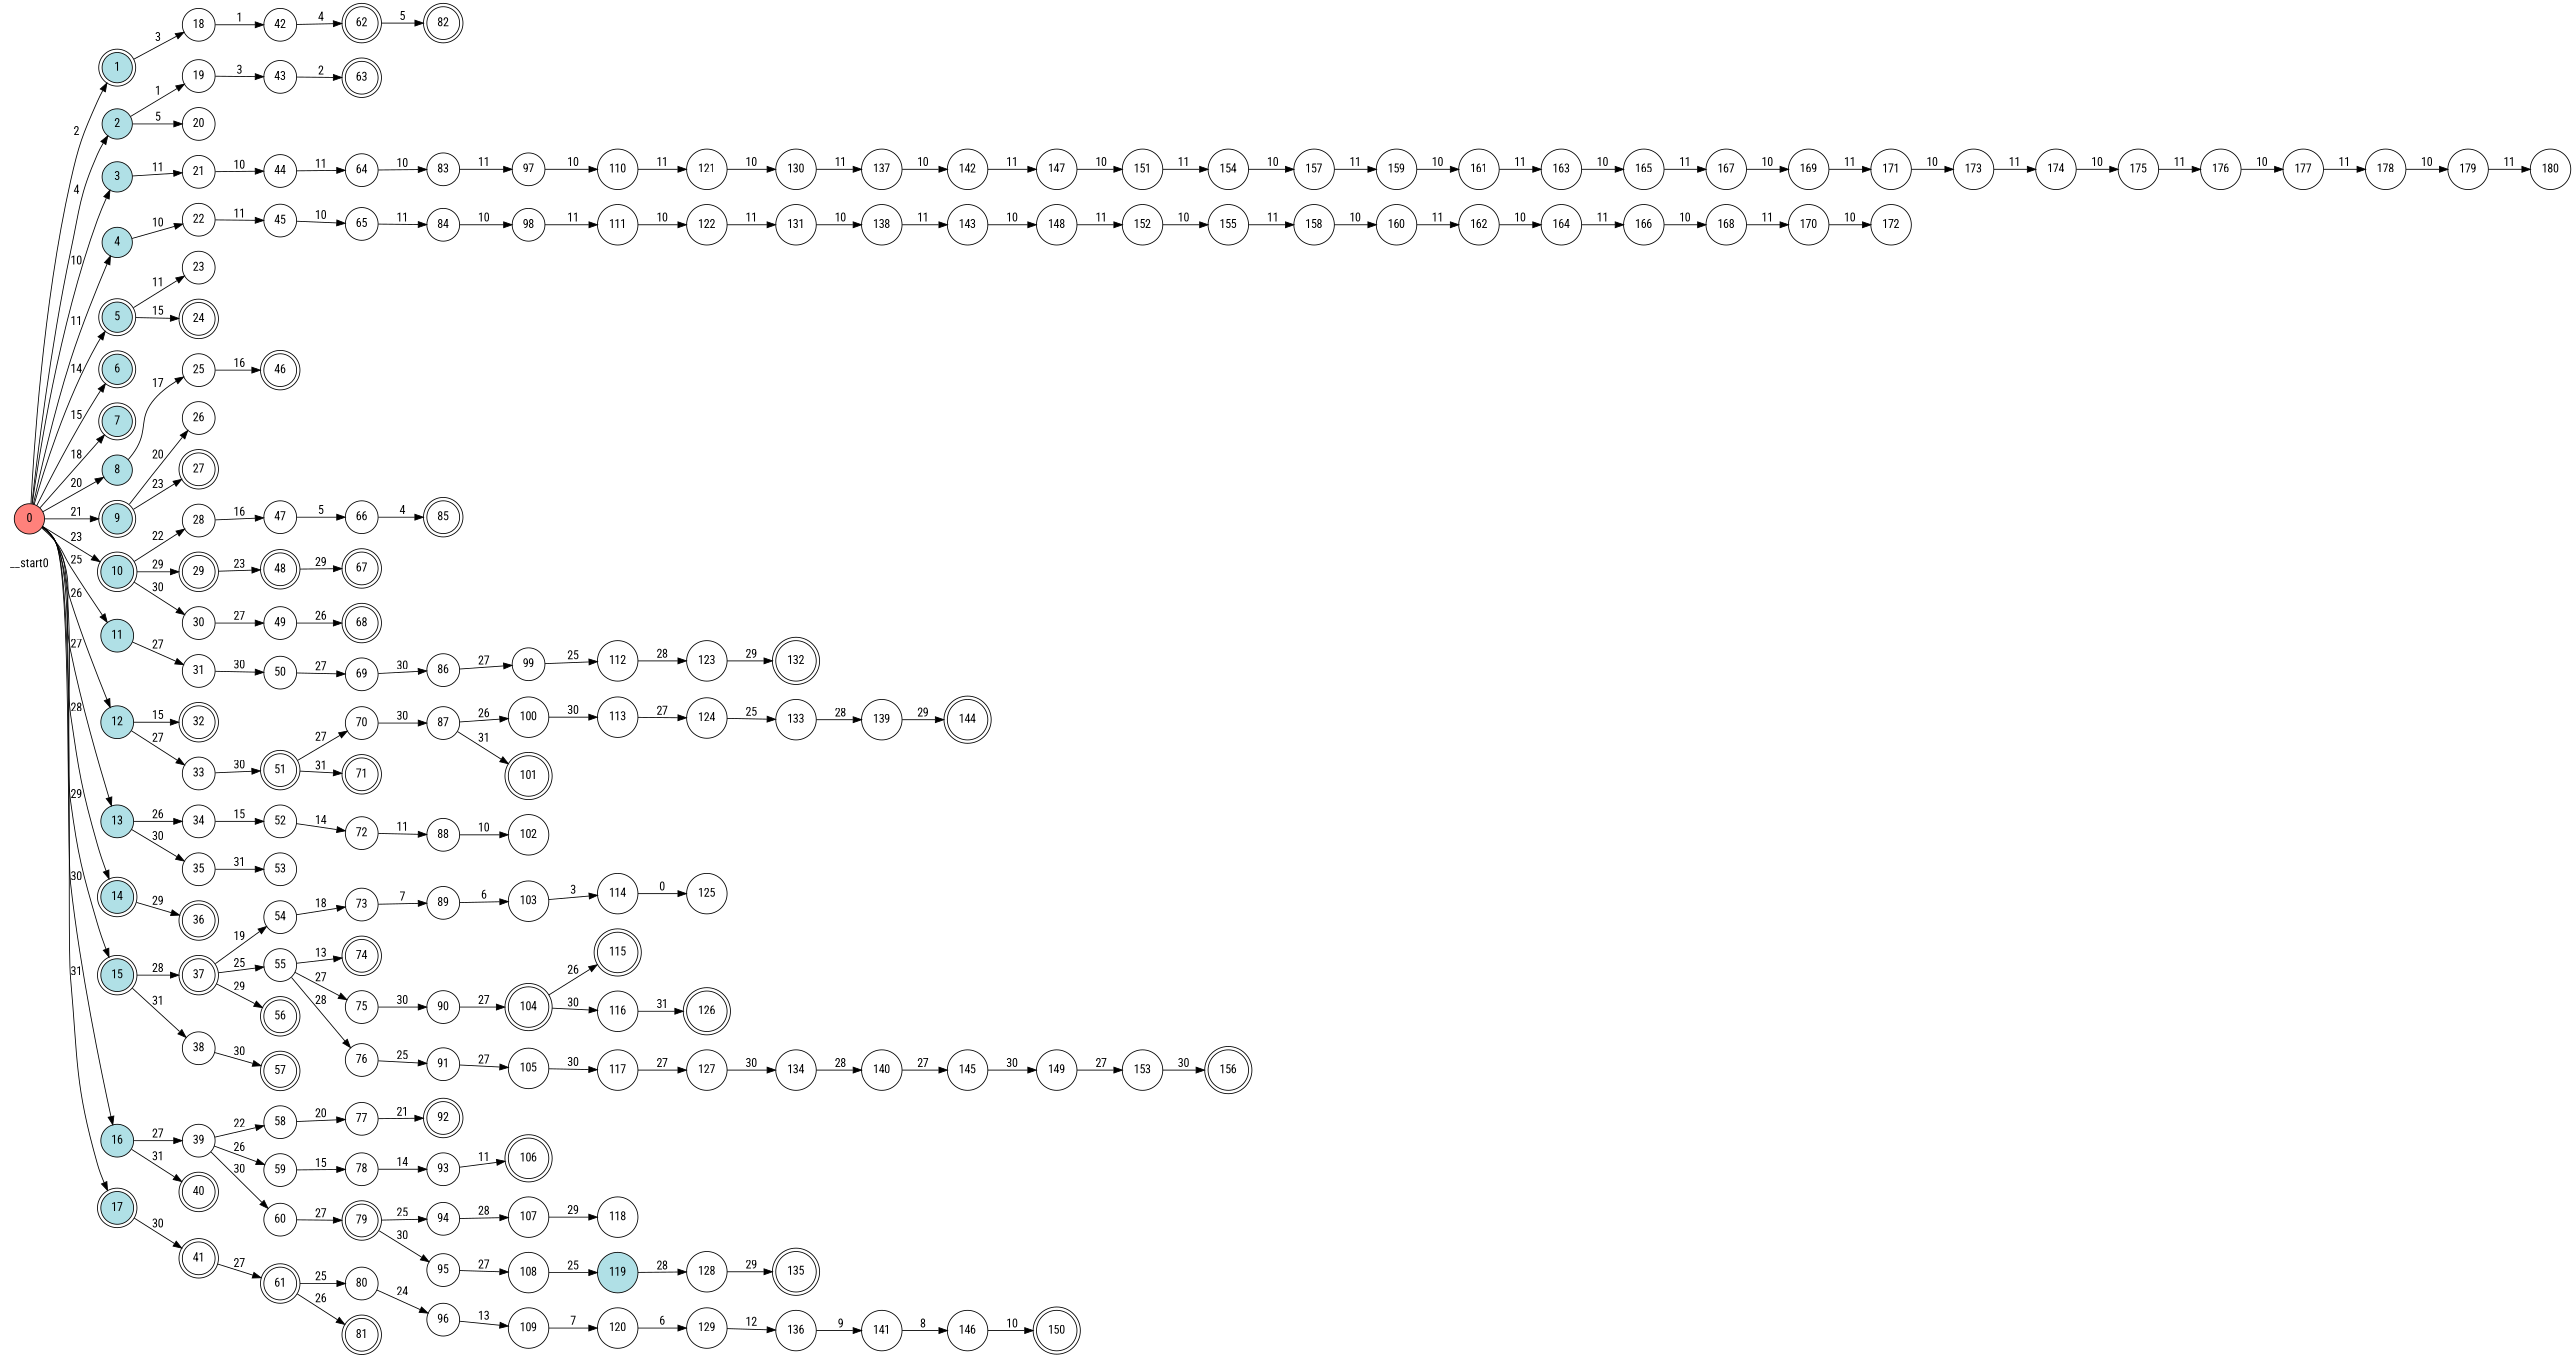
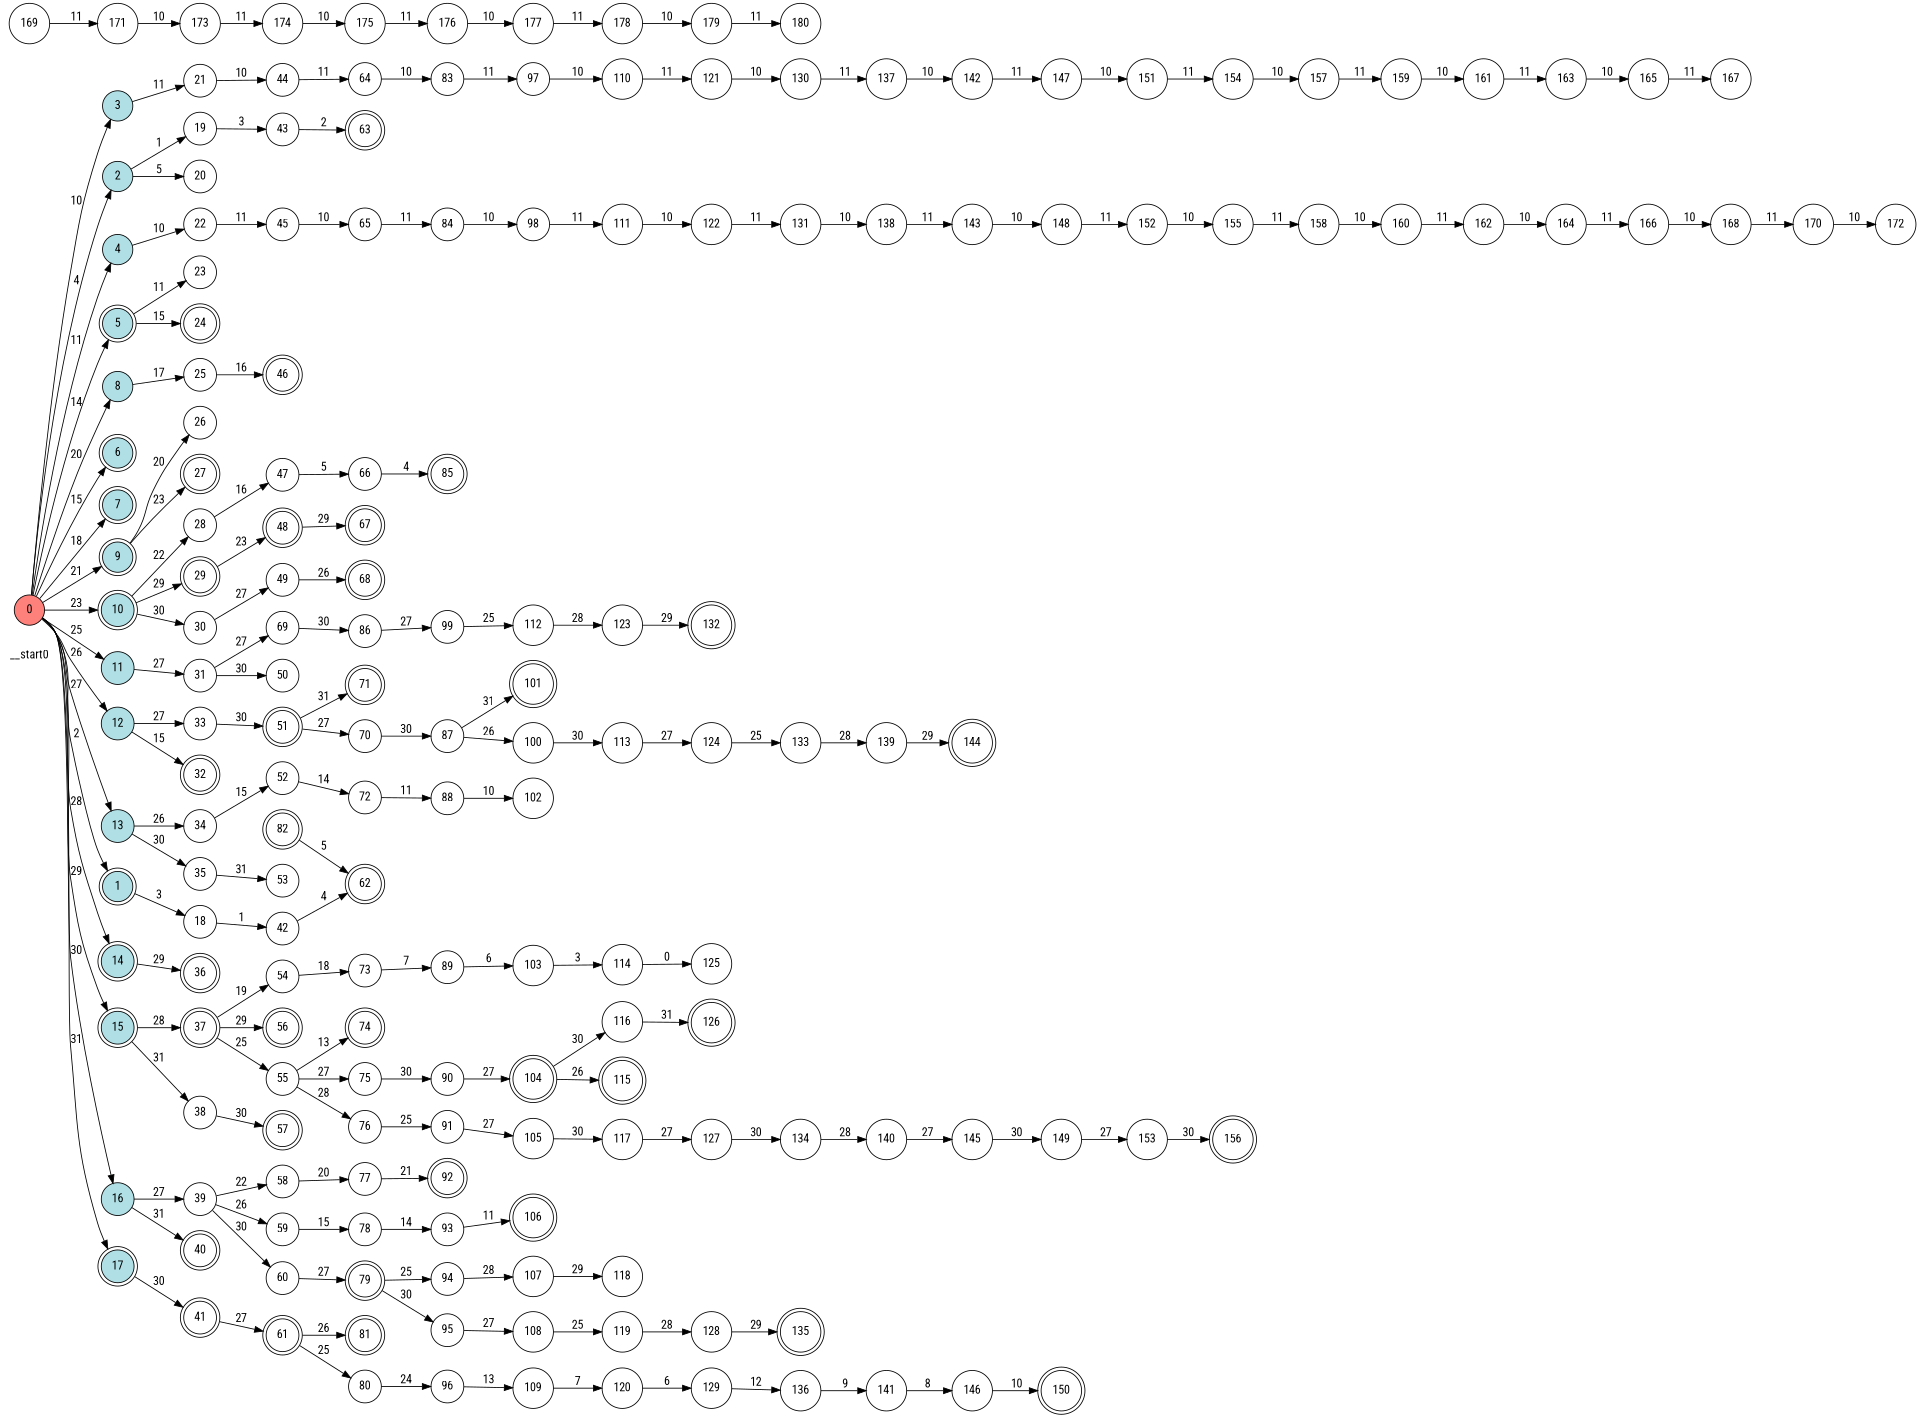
  digraph {
    fontname="Roboto Condensed"
    rankdir=LR
    node [fontname="Roboto Condensed" shape=circle color=black fillcolor=white style=filled]
    edge [fontname="Roboto Condensed"]
    __start0 [shape=none color="" fillcolor="" style=""]
    n2 [fillcolor="#ff817b" label=0]
    n3 [fillcolor=powderblue label=1 shape=doublecircle style="rounded,filled"]
    n4 [fillcolor=powderblue label=2]
    n5 [fillcolor=powderblue label=3]
    n6 [fillcolor=powderblue label=4]
    n7 [fillcolor=powderblue label=5 shape=doublecircle style="rounded,filled"]
    n8 [fillcolor=powderblue label=6 shape=doublecircle style="rounded,filled"]
    n9 [fillcolor=powderblue label=7 shape=doublecircle style="rounded,filled"]
    n10 [fillcolor=powderblue label=8]
    n11 [fillcolor=powderblue label=9 shape=doublecircle style="rounded,filled"]
    n12 [fillcolor=powderblue label=10 shape=doublecircle style="rounded,filled"]
    n13 [fillcolor=powderblue label=11]
    n14 [fillcolor=powderblue label=12]
    n15 [fillcolor=powderblue label=13]
    n16 [fillcolor=powderblue label=14 shape=doublecircle style="rounded,filled"]
    n17 [fillcolor=powderblue label=15 shape=doublecircle style="rounded,filled"]
    n18 [fillcolor=powderblue label=16]
    n19 [fillcolor=powderblue label=17 shape=doublecircle style="rounded,filled"]
    n20 [label=18]
    n21 [label=19]
    n22 [label=20]
    n23 [label=21]
    n24 [label=22]
    n25 [label=23]
    n26 [label=24 shape=doublecircle style="rounded,filled"]
    n27 [label=25]
    n28 [label=26]
    n29 [label=27 shape=doublecircle style="rounded,filled"]
    n30 [label=28]
    n31 [label=29 shape=doublecircle style="rounded,filled"]
    n32 [label=30]
    n33 [label=31]
    n34 [label=32 shape=doublecircle style="rounded,filled"]
    n35 [label=33]
    n36 [label=34]
    n37 [label=35]
    n38 [label=36 shape=doublecircle style="rounded,filled"]
    n39 [label=37 shape=doublecircle style="rounded,filled"]
    n40 [label=38]
    n41 [label=39]
    n42 [label=40 shape=doublecircle style="rounded,filled"]
    n43 [label=41 shape=doublecircle style="rounded,filled"]
    n44 [label=42]
    n45 [label=43]
    n46 [label=44]
    n47 [label=45]
    n48 [label=46 shape=doublecircle style="rounded,filled"]
    n49 [label=47]
    n50 [label=48 shape=doublecircle style="rounded,filled"]
    n51 [label=49]
    n52 [label=50]
    n53 [label=51 shape=doublecircle style="rounded,filled"]
    n54 [label=52]
    n55 [label=53]
    n56 [label=54]
    n57 [label=55]
    n58 [label=56 shape=doublecircle style="rounded,filled"]
    n59 [label=57 shape=doublecircle style="rounded,filled"]
    n60 [label=58]
    n61 [label=59]
    n62 [label=60]
    n63 [label=61 shape=doublecircle style="rounded,filled"]
    n64 [label=62 shape=doublecircle style="rounded,filled"]
    n65 [label=63 shape=doublecircle style="rounded,filled"]
    n66 [label=64]
    n67 [label=65]
    n68 [label=66]
    n69 [label=67 shape=doublecircle style="rounded,filled"]
    n70 [label=68 shape=doublecircle style="rounded,filled"]
    n71 [label=69]
    n72 [label=70]
    n73 [label=71 shape=doublecircle style="rounded,filled"]
    n74 [label=72]
    n75 [label=73]
    n76 [label=74 shape=doublecircle style="rounded,filled"]
    n77 [label=75]
    n78 [label=76]
    n79 [label=77]
    n80 [label=78]
    n81 [label=79 shape=doublecircle style="rounded,filled"]
    n82 [label=80]
    n83 [label=81 shape=doublecircle style="rounded,filled"]
    n84 [label=82 shape=doublecircle style="rounded,filled"]
    n85 [label=83]
    n86 [label=84]
    n87 [label=85 shape=doublecircle style="rounded,filled"]
    n88 [label=86]
    n89 [label=87]
    n90 [label=88]
    n91 [label=89]
    n92 [label=90]
    n93 [label=91]
    n94 [label=92 shape=doublecircle style="rounded,filled"]
    n95 [label=93]
    n96 [label=94]
    n97 [label=95]
    n98 [label=96]
    n99 [label=97]
    n100 [label=98]
    n101 [label=99]
    n102 [label=100]
    n103 [label=101 shape=doublecircle style="rounded,filled"]
    n104 [label=102]
    n105 [label=103]
    n106 [label=104 shape=doublecircle style="rounded,filled"]
    n107 [label=105]
    n108 [label=106 shape=doublecircle style="rounded,filled"]
    n109 [label=107]
    n110 [label=108]
    n111 [label=109]
    n112 [label=110]
    n113 [label=111]
    n114 [label=112]
    n115 [label=113]
    n116 [label=114]
    n117 [label=115 shape=doublecircle style="rounded,filled"]
    n118 [label=116]
    n119 [label=117]
    n120 [label=118 style="rounded,filled"]
-   n121 [fillcolor=powderblue label=119]
+   n121 [label=119]
    n122 [label=120]
    n123 [label=121]
    n124 [label=122]
    n125 [label=123]
    n126 [label=124]
    n127 [label=125]
    n128 [label=126 shape=doublecircle style="rounded,filled"]
    n129 [label=127]
    n130 [label=128]
    n131 [label=129]
    n132 [label=130]
    n133 [label=131]
    n134 [label=132 shape=doublecircle style="rounded,filled"]
    n135 [label=133]
    n136 [label=134]
    n137 [label=135 shape=doublecircle style="rounded,filled"]
    n138 [label=136]
    n139 [label=137]
    n140 [label=138]
    n141 [label=139]
    n142 [label=140]
    n143 [label=141]
    n144 [label=142]
    n145 [label=143]
    n146 [label=144 shape=doublecircle style="rounded,filled"]
    n147 [label=145]
    n148 [label=146]
    n149 [label=147]
    n150 [label=148]
    n151 [label=149]
    n152 [label=150 shape=doublecircle style="rounded,filled"]
    n153 [label=151]
    n154 [label=152]
    n155 [label=153]
    n156 [label=154]
    n157 [label=155]
    n158 [label=156 shape=doublecircle style="rounded,filled"]
    n159 [label=157]
    n160 [label=158]
    n161 [label=159]
    n162 [label=160]
    n163 [label=161]
    n164 [label=162]
    n165 [label=163]
    n166 [label=164]
    n167 [label=165]
    n168 [label=166]
    n169 [label=167]
    n170 [label=168]
    n171 [label=169]
    n172 [label=170]
    n173 [label=171]
    n174 [label=172]
    n175 [label=173]
    n176 [label=174]
    n177 [label=175]
    n178 [label=176]
    n179 [label=177]
    n180 [label=178]
    n181 [label=179]
    n182 [label=180]
    n2 -> n3 [label=2]
    n2 -> n4 [label=4]
    n2 -> n5 [label=10]
    n2 -> n6 [label=11]
    n2 -> n7 [label=14]
    n2 -> n8 [label=15]
    n2 -> n9 [label=18]
    n2 -> n10 [label=20]
    n2 -> n11 [label=21]
    n2 -> n12 [label=23]
    n2 -> n13 [label=25]
    n2 -> n14 [label=26]
    n2 -> n15 [label=27]
    n2 -> n16 [label=28]
    n2 -> n17 [label=29]
    n2 -> n18 [label=30]
    n2 -> n19 [label=31]
    n3 -> n20 [label=3]
    n4 -> n21 [label=1]
    n4 -> n22 [label=5]
    n5 -> n23 [label=11]
    n6 -> n24 [label=10]
    n7 -> n25 [label=11]
    n7 -> n26 [label=15]
    n10 -> n27 [label=17]
    n11 -> n28 [label=20]
    n11 -> n29 [label=23]
    n12 -> n30 [label=22]
    n12 -> n31 [label=29]
    n12 -> n32 [label=30]
    n13 -> n33 [label=27]
    n14 -> n34 [label=15]
    n14 -> n35 [label=27]
    n15 -> n36 [label=26]
    n15 -> n37 [label=30]
    n16 -> n38 [label=29]
    n17 -> n39 [label=28]
    n17 -> n40 [label=31]
    n18 -> n41 [label=27]
    n18 -> n42 [label=31]
    n19 -> n43 [label=30]
    n20 -> n44 [label=1]
    n21 -> n45 [label=3]
    n23 -> n46 [label=10]
    n24 -> n47 [label=11]
    n27 -> n48 [label=16]
    n30 -> n49 [label=16]
    n31 -> n50 [label=23]
    n32 -> n51 [label=27]
    n33 -> n52 [label=30]
    n35 -> n53 [label=30]
    n36 -> n54 [label=15]
    n37 -> n55 [label=31]
    n39 -> n56 [label=19]
    n39 -> n57 [label=25]
    n39 -> n58 [label=29]
    n40 -> n59 [label=30]
    n41 -> n60 [label=22]
    n41 -> n61 [label=26]
    n41 -> n62 [label=30]
    n43 -> n63 [label=27]
    n44 -> n64 [label=4]
    n45 -> n65 [label=2]
    n46 -> n66 [label=11]
    n47 -> n67 [label=10]
    n49 -> n68 [label=5]
    n50 -> n69 [label=29]
    n51 -> n70 [label=26]
-   n52 -> n71 [label=27]
+   n33 -> n71 [label=27]
    n53 -> n72 [label=27]
    n53 -> n73 [label=31]
    n54 -> n74 [label=14]
    n56 -> n75 [label=18]
    n57 -> n76 [label=13]
    n57 -> n77 [label=27]
    n57 -> n78 [label=28]
    n60 -> n79 [label=20]
    n61 -> n80 [label=15]
    n62 -> n81 [label=27]
    n63 -> n82 [label=25]
    n63 -> n83 [label=26]
-   n64 -> n84 [label=5]
+   n84 -> n64 [label=5]
    n66 -> n85 [label=10]
    n67 -> n86 [label=11]
    n68 -> n87 [label=4]
    n71 -> n88 [label=30]
    n72 -> n89 [label=30]
    n74 -> n90 [label=11]
    n75 -> n91 [label=7]
    n77 -> n92 [label=30]
    n78 -> n93 [label=25]
    n79 -> n94 [label=21]
    n80 -> n95 [label=14]
    n81 -> n96 [label=25]
    n81 -> n97 [label=30]
    n82 -> n98 [label=24]
    n85 -> n99 [label=11]
    n86 -> n100 [label=10]
    n88 -> n101 [label=27]
    n89 -> n102 [label=26]
    n89 -> n103 [label=31]
    n90 -> n104 [label=10]
    n91 -> n105 [label=6]
    n92 -> n106 [label=27]
    n93 -> n107 [label=27]
    n95 -> n108 [label=11]
    n96 -> n109 [label=28]
    n97 -> n110 [label=27]
    n98 -> n111 [label=13]
    n99 -> n112 [label=10]
    n100 -> n113 [label=11]
    n101 -> n114 [label=25]
    n102 -> n115 [label=30]
    n105 -> n116 [label=3]
    n106 -> n117 [label=26]
    n106 -> n118 [label=30]
    n107 -> n119 [label=30]
    n109 -> n120 [label=29]
    n110 -> n121 [label=25]
    n111 -> n122 [label=7]
    n112 -> n123 [label=11]
    n113 -> n124 [label=10]
    n114 -> n125 [label=28]
    n115 -> n126 [label=27]
    n116 -> n127 [label=0]
    n118 -> n128 [label=31]
    n119 -> n129 [label=27]
    n121 -> n130 [label=28]
    n122 -> n131 [label=6]
    n123 -> n132 [label=10]
    n124 -> n133 [label=11]
    n125 -> n134 [label=29]
    n126 -> n135 [label=25]
    n129 -> n136 [label=30]
    n130 -> n137 [label=29]
    n131 -> n138 [label=12]
    n132 -> n139 [label=11]
    n133 -> n140 [label=10]
    n135 -> n141 [label=28]
    n136 -> n142 [label=28]
    n138 -> n143 [label=9]
    n139 -> n144 [label=10]
    n140 -> n145 [label=11]
    n141 -> n146 [label=29]
    n142 -> n147 [label=27]
    n143 -> n148 [label=8]
    n144 -> n149 [label=11]
    n145 -> n150 [label=10]
    n147 -> n151 [label=30]
    n148 -> n152 [label=10]
    n149 -> n153 [label=10]
    n150 -> n154 [label=11]
    n151 -> n155 [label=27]
    n153 -> n156 [label=11]
    n154 -> n157 [label=10]
    n155 -> n158 [label=30]
    n156 -> n159 [label=10]
    n157 -> n160 [label=11]
    n159 -> n161 [label=11]
    n160 -> n162 [label=10]
    n161 -> n163 [label=10]
    n162 -> n164 [label=11]
    n163 -> n165 [label=11]
    n164 -> n166 [label=10]
    n165 -> n167 [label=10]
    n166 -> n168 [label=11]
    n167 -> n169 [label=11]
    n168 -> n170 [label=10]
-   n169 -> n171 [label=10]
    n170 -> n172 [label=11]
    n171 -> n173 [label=11]
    n172 -> n174 [label=10]
    n173 -> n175 [label=10]
    n175 -> n176 [label=11]
    n176 -> n177 [label=10]
    n177 -> n178 [label=11]
    n178 -> n179 [label=10]
    n179 -> n180 [label=11]
    n180 -> n181 [label=10]
    n181 -> n182 [label=11]
  }
